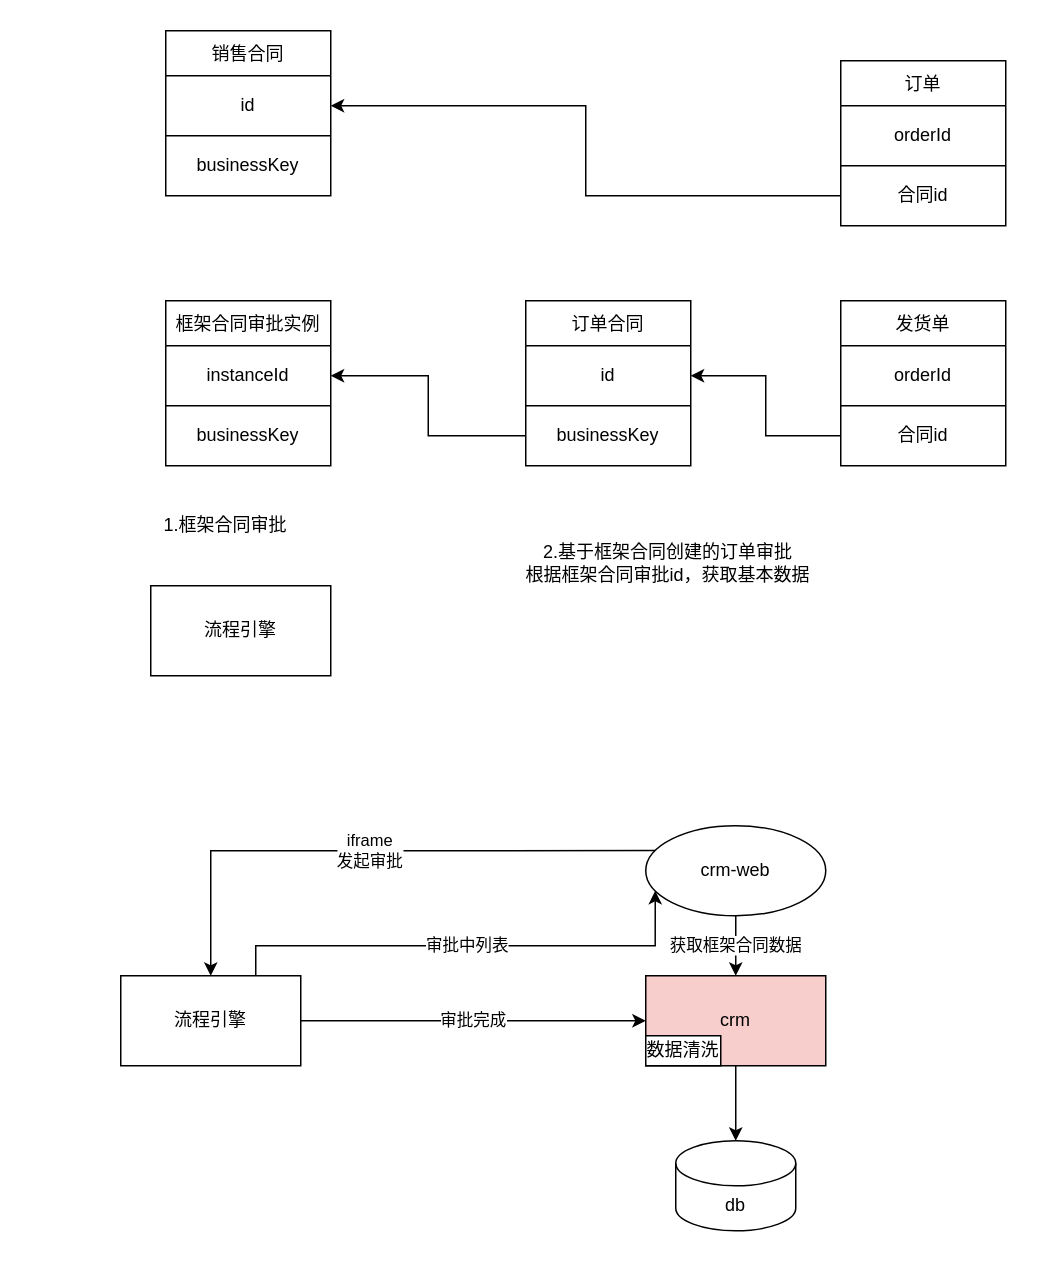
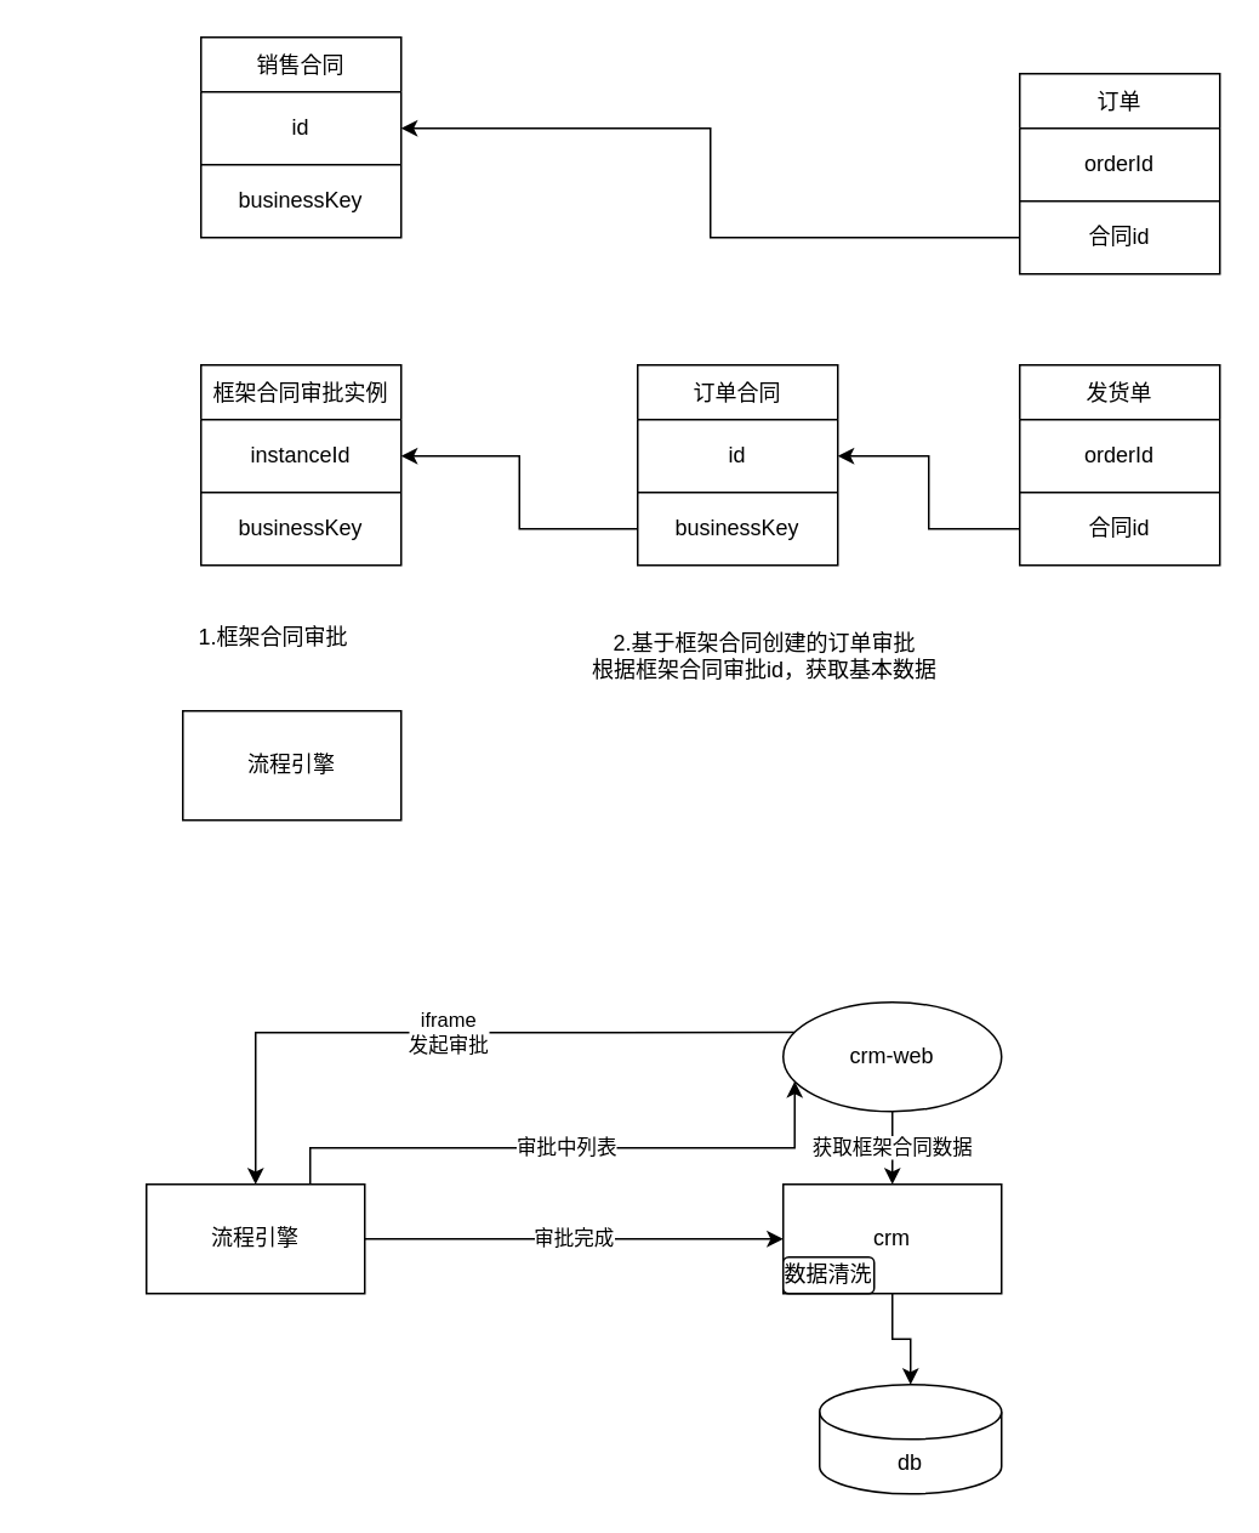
  <mxCell id="0" />
  <mxCell id="1" parent="0" />
  <mxCell id="2" value="框架合同审批实例" style="shape=table;startSize=30;container=1;collapsible=0;childLayout=tableLayout;" parent="1" vertex="1"><mxGeometry x="110" y="200" width="110" height="110" as="geometry" /></mxCell>
  <mxCell id="3" value="" style="shape=partialRectangle;collapsible=0;dropTarget=0;pointerEvents=0;fillColor=none;top=0;left=0;bottom=0;right=0;points=[[0,0.5],[1,0.5]];portConstraint=eastwest;" parent="2" vertex="1"><mxGeometry y="30" width="110" height="40" as="geometry" /></mxCell>
  <mxCell id="4" value="instanceId" style="shape=partialRectangle;html=1;whiteSpace=wrap;connectable=0;overflow=hidden;fillColor=none;top=0;left=0;bottom=0;right=0;pointerEvents=1;" parent="3" vertex="1"><mxGeometry width="110" height="40" as="geometry" /></mxCell>
  <mxCell id="5" value="" style="shape=partialRectangle;collapsible=0;dropTarget=0;pointerEvents=0;fillColor=none;top=0;left=0;bottom=0;right=0;points=[[0,0.5],[1,0.5]];portConstraint=eastwest;" parent="2" vertex="1"><mxGeometry y="70" width="110" height="40" as="geometry" /></mxCell>
  <mxCell id="6" value="businessKey" style="shape=partialRectangle;html=1;whiteSpace=wrap;connectable=0;overflow=hidden;fillColor=none;top=0;left=0;bottom=0;right=0;pointerEvents=1;" parent="5" vertex="1"><mxGeometry width="110" height="40" as="geometry" /></mxCell>
  <mxCell id="7" value="订单合同" style="shape=table;startSize=30;container=1;collapsible=0;childLayout=tableLayout;" parent="1" vertex="1"><mxGeometry x="350" y="200" width="110" height="110" as="geometry" /></mxCell>
  <mxCell id="8" value="" style="shape=partialRectangle;collapsible=0;dropTarget=0;pointerEvents=0;fillColor=none;top=0;left=0;bottom=0;right=0;points=[[0,0.5],[1,0.5]];portConstraint=eastwest;" parent="7" vertex="1"><mxGeometry y="30" width="110" height="40" as="geometry" /></mxCell>
  <mxCell id="9" value="id" style="shape=partialRectangle;html=1;whiteSpace=wrap;connectable=0;overflow=hidden;fillColor=none;top=0;left=0;bottom=0;right=0;pointerEvents=1;" parent="8" vertex="1"><mxGeometry width="110" height="40" as="geometry" /></mxCell>
  <mxCell id="10" value="" style="shape=partialRectangle;collapsible=0;dropTarget=0;pointerEvents=0;fillColor=none;top=0;left=0;bottom=0;right=0;points=[[0,0.5],[1,0.5]];portConstraint=eastwest;" parent="7" vertex="1"><mxGeometry y="70" width="110" height="40" as="geometry" /></mxCell>
  <mxCell id="11" value="&lt;span&gt;businessKey&lt;/span&gt;" style="shape=partialRectangle;html=1;whiteSpace=wrap;connectable=0;overflow=hidden;fillColor=none;top=0;left=0;bottom=0;right=0;pointerEvents=1;" parent="10" vertex="1"><mxGeometry width="110" height="40" as="geometry" /></mxCell>
  <mxCell id="12" value="审批完成" style="edgeStyle=orthogonalEdgeStyle;rounded=0;orthogonalLoop=1;jettySize=auto;html=1;exitX=1;exitY=0.5;exitDx=0;exitDy=0;" parent="1" source="14" target="16" edge="1"><mxGeometry relative="1" as="geometry"><Array as="points"><mxPoint x="310" y="680" /><mxPoint x="310" y="680" /></Array></mxGeometry></mxCell>
  <mxCell id="13" value="审批中列表" style="edgeStyle=orthogonalEdgeStyle;rounded=0;orthogonalLoop=1;jettySize=auto;html=1;exitX=0.75;exitY=0;exitDx=0;exitDy=0;entryX=0;entryY=0.75;entryDx=0;entryDy=0;" parent="1" source="14" target="19" edge="1"><mxGeometry relative="1" as="geometry" /></mxCell>
  <mxCell id="14" value="流程引擎" style="rounded=0;whiteSpace=wrap;html=1;" parent="1" vertex="1"><mxGeometry x="80" y="650" width="120" height="60" as="geometry" /></mxCell>
  <mxCell id="15" value="" style="edgeStyle=orthogonalEdgeStyle;rounded=0;orthogonalLoop=1;jettySize=auto;html=1;" parent="1" source="16" target="20" edge="1"><mxGeometry relative="1" as="geometry" /></mxCell>
- <mxCell id="16" value="crm" style="rounded=0;whiteSpace=wrap;html=1;fillColor=#f8cecc;" parent="1" vertex="1"><mxGeometry x="430" y="650" width="120" height="60" as="geometry" /></mxCell>
+ <mxCell id="16" value="crm" style="rounded=0;whiteSpace=wrap;html=1;" parent="1" vertex="1"><mxGeometry x="430" y="650" width="120" height="60" as="geometry" /></mxCell>
  <mxCell id="17" value="iframe&lt;br&gt;发起审批" style="edgeStyle=orthogonalEdgeStyle;rounded=0;orthogonalLoop=1;jettySize=auto;html=1;exitX=0;exitY=0.25;exitDx=0;exitDy=0;" parent="1" source="19" target="14" edge="1"><mxGeometry relative="1" as="geometry" /></mxCell>
  <mxCell id="18" value="获取框架合同数据" style="edgeStyle=orthogonalEdgeStyle;rounded=0;orthogonalLoop=1;jettySize=auto;html=1;exitX=0.5;exitY=1;exitDx=0;exitDy=0;" parent="1" source="19" target="16" edge="1"><mxGeometry relative="1" as="geometry" /></mxCell>
  <mxCell id="19" value="crm-web" style="ellipse;whiteSpace=wrap;html=1;" parent="1" vertex="1"><mxGeometry x="430" y="550" width="120" height="60" as="geometry" /></mxCell>
- <mxCell id="20" value="db" style="shape=cylinder3;whiteSpace=wrap;html=1;boundedLbl=1;backgroundOutline=1;size=15;" parent="1" vertex="1"><mxGeometry x="450" y="760" width="80" height="60" as="geometry" /></mxCell>
+ <mxCell id="20" value="db" style="shape=cylinder3;whiteSpace=wrap;html=1;boundedLbl=1;backgroundOutline=1;size=15;" parent="1" vertex="1"><mxGeometry x="450" y="760" width="100" height="60" as="geometry" /></mxCell>
  <mxCell id="21" value="1.框架合同审批" style="text;html=1;strokeColor=none;fillColor=none;align=center;verticalAlign=middle;whiteSpace=wrap;rounded=0;" parent="1" vertex="1"><mxGeometry x="20" y="340" width="260" height="20" as="geometry" /></mxCell>
- <mxCell id="22" value="2.基于框架合同创建的订单审批&lt;br&gt;根据框架合同审批id，获取基本数据" style="text;html=1;strokeColor=none;fillColor=none;align=center;verticalAlign=middle;whiteSpace=wrap;rounded=0;" parent="1" vertex="1"><mxGeometry x="315" y="365" width="260" height="20" as="geometry" /></mxCell>
- <mxCell id="23" value="数据清洗" style="rounded=0;whiteSpace=wrap;html=1;" parent="1" vertex="1"><mxGeometry x="430" y="690" width="50" height="20" as="geometry" /></mxCell>
+ <mxCell id="22" value="2.基于框架合同创建的订单审批&lt;br&gt;根据框架合同审批id，获取基本数据" style="text;html=1;strokeColor=none;fillColor=none;align=center;verticalAlign=middle;whiteSpace=wrap;rounded=0;" parent="1" vertex="1"><mxGeometry x="290" y="350" width="260" height="20" as="geometry" /></mxCell>
+ <mxCell id="23" value="数据清洗" style="whiteSpace=wrap;html=1;rounded=1;" parent="1" vertex="1"><mxGeometry x="430" y="690" width="50" height="20" as="geometry" /></mxCell>
  <mxCell id="24" style="edgeStyle=orthogonalEdgeStyle;rounded=0;orthogonalLoop=1;jettySize=auto;html=1;exitX=0;exitY=0.5;exitDx=0;exitDy=0;entryX=1;entryY=0.5;entryDx=0;entryDy=0;" parent="1" source="10" target="3" edge="1"><mxGeometry relative="1" as="geometry" /></mxCell>
  <mxCell id="25" value="发货单" style="shape=table;startSize=30;container=1;collapsible=0;childLayout=tableLayout;" parent="1" vertex="1"><mxGeometry x="560" y="200" width="110" height="110" as="geometry" /></mxCell>
  <mxCell id="26" value="" style="shape=partialRectangle;collapsible=0;dropTarget=0;pointerEvents=0;fillColor=none;top=0;left=0;bottom=0;right=0;points=[[0,0.5],[1,0.5]];portConstraint=eastwest;" parent="25" vertex="1"><mxGeometry y="30" width="110" height="40" as="geometry" /></mxCell>
  <mxCell id="27" value="orderId" style="shape=partialRectangle;html=1;whiteSpace=wrap;connectable=0;overflow=hidden;fillColor=none;top=0;left=0;bottom=0;right=0;pointerEvents=1;" parent="26" vertex="1"><mxGeometry width="110" height="40" as="geometry" /></mxCell>
  <mxCell id="28" value="" style="shape=partialRectangle;collapsible=0;dropTarget=0;pointerEvents=0;fillColor=none;top=0;left=0;bottom=0;right=0;points=[[0,0.5],[1,0.5]];portConstraint=eastwest;" parent="25" vertex="1"><mxGeometry y="70" width="110" height="40" as="geometry" /></mxCell>
  <mxCell id="29" value="&lt;span&gt;合同id&lt;/span&gt;" style="shape=partialRectangle;html=1;whiteSpace=wrap;connectable=0;overflow=hidden;fillColor=none;top=0;left=0;bottom=0;right=0;pointerEvents=1;" parent="28" vertex="1"><mxGeometry width="110" height="40" as="geometry" /></mxCell>
  <mxCell id="30" style="edgeStyle=orthogonalEdgeStyle;rounded=0;orthogonalLoop=1;jettySize=auto;html=1;exitX=0;exitY=0.5;exitDx=0;exitDy=0;" parent="1" source="28" target="8" edge="1"><mxGeometry relative="1" as="geometry" /></mxCell>
  <mxCell id="31" value="销售合同" style="shape=table;startSize=30;container=1;collapsible=0;childLayout=tableLayout;" parent="1" vertex="1"><mxGeometry x="110" y="20" width="110" height="110" as="geometry" /></mxCell>
  <mxCell id="32" value="" style="shape=partialRectangle;collapsible=0;dropTarget=0;pointerEvents=0;fillColor=none;top=0;left=0;bottom=0;right=0;points=[[0,0.5],[1,0.5]];portConstraint=eastwest;" parent="31" vertex="1"><mxGeometry y="30" width="110" height="40" as="geometry" /></mxCell>
  <mxCell id="33" value="id" style="shape=partialRectangle;html=1;whiteSpace=wrap;connectable=0;overflow=hidden;fillColor=none;top=0;left=0;bottom=0;right=0;pointerEvents=1;" parent="32" vertex="1"><mxGeometry width="110" height="40" as="geometry" /></mxCell>
  <mxCell id="34" value="" style="shape=partialRectangle;collapsible=0;dropTarget=0;pointerEvents=0;fillColor=none;top=0;left=0;bottom=0;right=0;points=[[0,0.5],[1,0.5]];portConstraint=eastwest;" parent="31" vertex="1"><mxGeometry y="70" width="110" height="40" as="geometry" /></mxCell>
  <mxCell id="35" value="&lt;span&gt;businessKey&lt;/span&gt;" style="shape=partialRectangle;html=1;whiteSpace=wrap;connectable=0;overflow=hidden;fillColor=none;top=0;left=0;bottom=0;right=0;pointerEvents=1;" parent="34" vertex="1"><mxGeometry width="110" height="40" as="geometry" /></mxCell>
  <mxCell id="36" value="订单" style="shape=table;startSize=30;container=1;collapsible=0;childLayout=tableLayout;" parent="1" vertex="1"><mxGeometry x="560" y="40" width="110" height="110" as="geometry" /></mxCell>
  <mxCell id="37" value="" style="shape=partialRectangle;collapsible=0;dropTarget=0;pointerEvents=0;fillColor=none;top=0;left=0;bottom=0;right=0;points=[[0,0.5],[1,0.5]];portConstraint=eastwest;" parent="36" vertex="1"><mxGeometry y="30" width="110" height="40" as="geometry" /></mxCell>
  <mxCell id="38" value="orderId" style="shape=partialRectangle;html=1;whiteSpace=wrap;connectable=0;overflow=hidden;fillColor=none;top=0;left=0;bottom=0;right=0;pointerEvents=1;" parent="37" vertex="1"><mxGeometry width="110" height="40" as="geometry" /></mxCell>
  <mxCell id="39" value="" style="shape=partialRectangle;collapsible=0;dropTarget=0;pointerEvents=0;fillColor=none;top=0;left=0;bottom=0;right=0;points=[[0,0.5],[1,0.5]];portConstraint=eastwest;" parent="36" vertex="1"><mxGeometry y="70" width="110" height="40" as="geometry" /></mxCell>
  <mxCell id="40" value="&lt;span&gt;合同id&lt;/span&gt;" style="shape=partialRectangle;html=1;whiteSpace=wrap;connectable=0;overflow=hidden;fillColor=none;top=0;left=0;bottom=0;right=0;pointerEvents=1;" parent="39" vertex="1"><mxGeometry width="110" height="40" as="geometry" /></mxCell>
  <mxCell id="41" style="edgeStyle=orthogonalEdgeStyle;rounded=0;orthogonalLoop=1;jettySize=auto;html=1;exitX=0;exitY=0.5;exitDx=0;exitDy=0;" parent="1" source="39" target="32" edge="1"><mxGeometry relative="1" as="geometry" /></mxCell>
  <mxCell id="42" value="流程引擎" style="rounded=0;whiteSpace=wrap;html=1;" parent="1" vertex="1"><mxGeometry x="100" y="390" width="120" height="60" as="geometry" /></mxCell>
